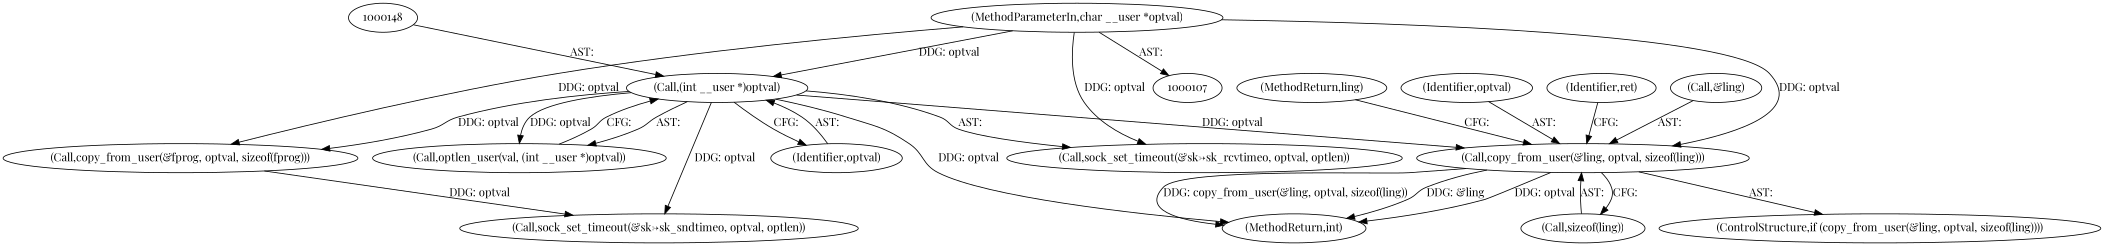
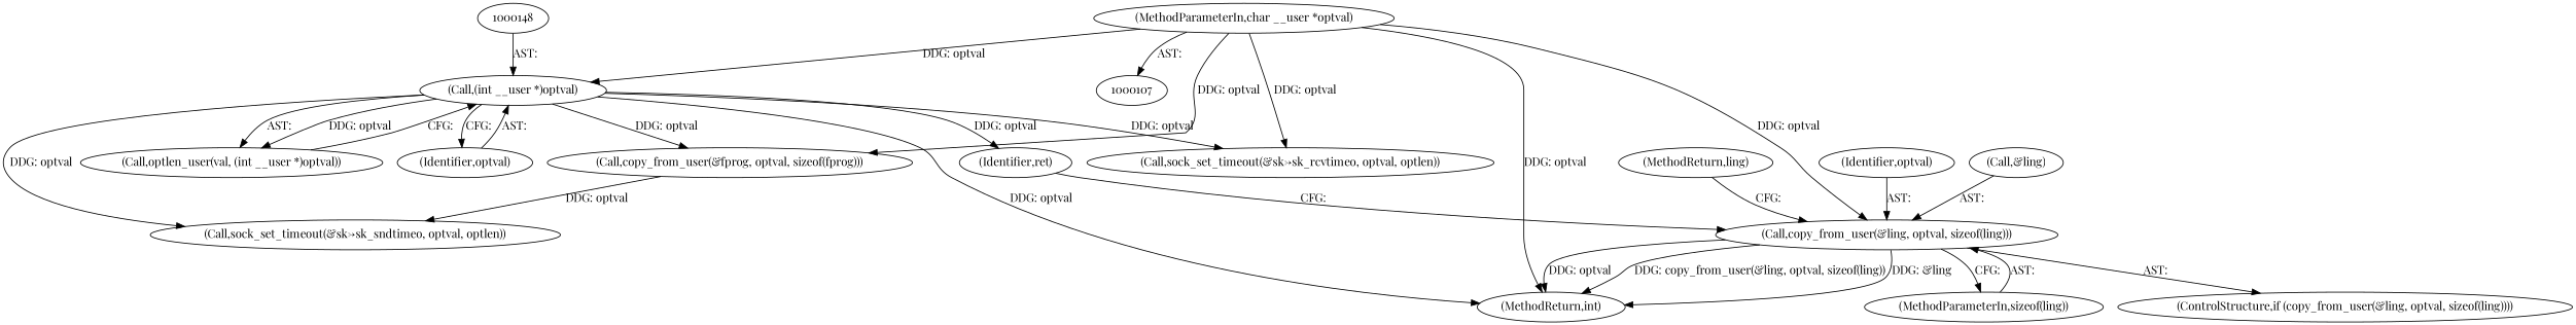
  digraph {
    fontname="Playfair Display"
    node [fontname="Playfair Display"]
    edge [fontname="Playfair Display"]
    n1 [label="(Call,copy_from_user(&ling, optval, sizeof(ling)))"]
-   n2 [label="(Call,sizeof(ling))"]
+   n2 [label="(MethodParameterIn,sizeof(ling))"]
    n3 [label="(ControlStructure,if (copy_from_user(&ling, optval, sizeof(ling))))"]
    n4 [label="(MethodReturn,int)"]
    n5 [label="(Call,(int __user *)optval)"]
    n6 [label="(Call,sock_set_timeout(&sk->sk_sndtimeo, optval, optlen))"]
    n7 [label="(Identifier,optval)"]
    n8 [label="(Call,sock_set_timeout(&sk->sk_rcvtimeo, optval, optlen))"]
    n9 [label="(Call,copy_from_user(&fprog, optval, sizeof(fprog)))"]
    n10 [label="(Call,optlen_user(val, (int __user *)optval))"]
    n11 [label="(MethodParameterIn,char __user *optval)"]
    1000107
    n13 [label="(MethodReturn,ling)"]
    n14 [label="(Identifier,optval)"]
    n15 [label="(Identifier,ret)"]
    n16 [label="(Call,&ling)"]
    1000148
    n1 -> n2 [label="CFG: "]
    n1 -> n3 [label="AST: "]
    n1 -> n4 [label="DDG: copy_from_user(&ling, optval, sizeof(ling))"]
    n1 -> n4 [label="DDG: &ling"]
    n1 -> n4 [label="DDG: optval"]
    n2 -> n1 [label="AST: "]
-   n5 -> n1 [label="DDG: optval"]
+   n5 -> n15 [label="DDG: optval"]
    n5 -> n4 [label="DDG: optval"]
    n5 -> n6 [label="DDG: optval"]
    n5 -> n7 [label="CFG: "]
-   n5 -> n8 [label="AST: "]
+   n5 -> n8 [label="DDG: optval"]
    n5 -> n9 [label="DDG: optval"]
    n5 -> n10 [label="AST: "]
    n5 -> n10 [label="DDG: optval"]
    n7 -> n5 [label="AST: "]
    n9 -> n6 [label="DDG: optval"]
    n10 -> n5 [label="CFG: "]
    n11 -> n1 [label="DDG: optval"]
+   n11 -> n4 [label="DDG: optval"]
    n11 -> n5 [label="DDG: optval"]
    n11 -> n8 [label="DDG: optval"]
    n11 -> n9 [label="DDG: optval"]
    n11 -> 1000107 [label="AST: "]
    n13 -> n1 [label="CFG: "]
    n14 -> n1 [label="AST: "]
    n15 -> n1 [label="CFG: "]
    n16 -> n1 [label="AST: "]
    1000148 -> n5 [label="AST: "]
  }
